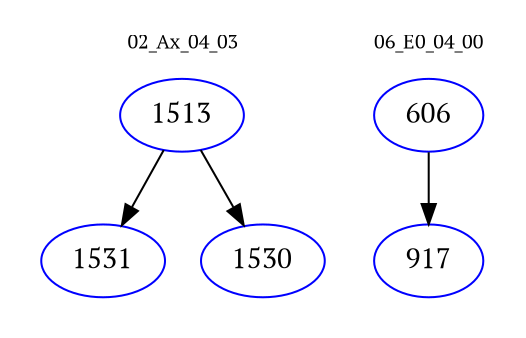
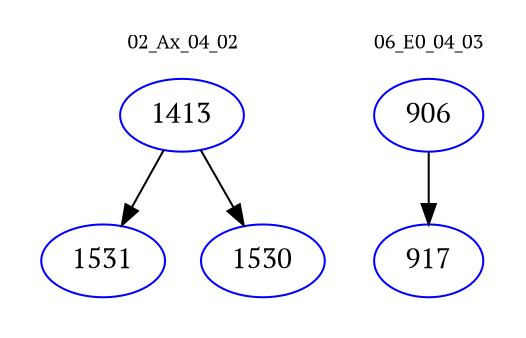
  digraph {
    fontname="PT Serif"
    node [color=blue fontname="PT Serif"]
    edge [color=black fontname="PT Serif"]
-   n1 [label=1513]
+   n1 [label=1413]
    n2 [label=1531]
    n3 [label=1530]
-   n4 [label=606]
+   n4 [label=906]
    n5 [label=917]
    subgraph cluster_1 {
      color=white
      fontsize=10
-     label="02_Ax_04_03"
+     label="02_Ax_04_02"
      n1
      n2
      n3
    }
    subgraph cluster_2 {
      color=white
      fontsize=10
-     label="06_E0_04_00"
+     label="06_E0_04_03"
      n4
      n5
    }
    n1 -> n2
    n1 -> n3
    n4 -> n5
  }
